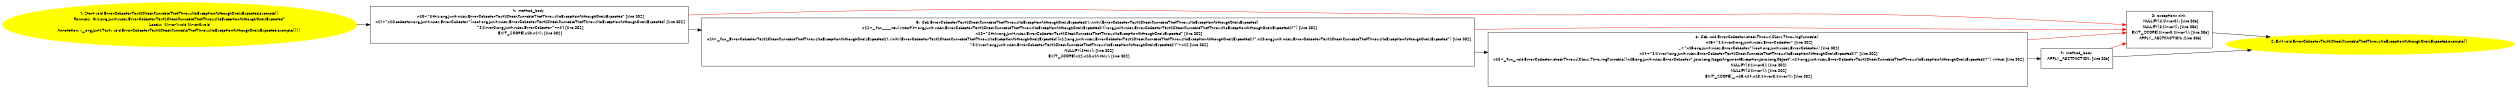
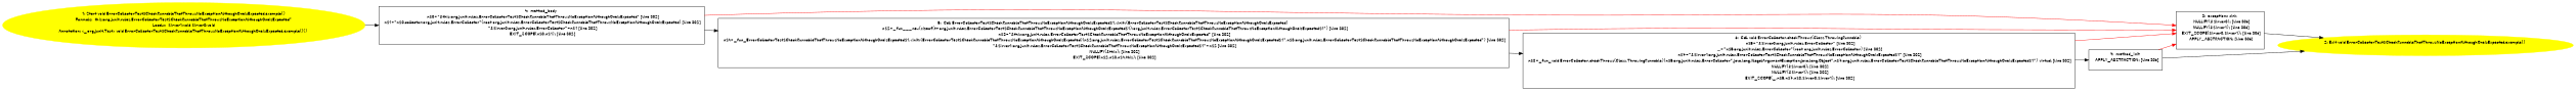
  digraph {
    rankdir=LR
    fontname="Patrick Hand"
    node [fontname="Patrick Hand" shape=box]
    edge [fontname="Patrick Hand"]
    n1 [color=yellow label="1: Start void ErrorCollectorTest$CheckRunnableThatThrowsNoExceptionAlthoughOneIsExpected.example()\nFormals:  this:org.junit.rules.ErrorCollectorTest$CheckRunnableThatThrowsNoExceptionAlthoughOneIsExpected*\nLocals:  $irvar1:void $irvar0:void\nAnnotation: <_org.junit.Test> void ErrorCollectorTest$CheckRunnableThatThrowsNoExceptionAlthoughOneIsExpected.example()() \n  " style=filled shape=""]
    n2 [label="4:  method_body \n   n$0=*&this:org.junit.rules.ErrorCollectorTest$CheckRunnableThatThrowsNoExceptionAlthoughOneIsExpected* [line 302]\n  n$1=*n$0.collector:org.junit.rules.ErrorCollector*(root org.junit.rules.ErrorCollectorTest$CheckRunnableThatThrowsNoExceptionAlthoughOneIsExpected) [line 302]\n  *&$irvar0:org.junit.rules.ErrorCollector*=n$1 [line 302]\n  EXIT_SCOPE(n$0,n$1); [line 302]\n "]
    n3 [label="3:  exceptions sink \n   NULLIFY(&$irvar0); [line 306]\n  NULLIFY(&$irvar1); [line 306]\n  EXIT_SCOPE($irvar0,$irvar1); [line 306]\n  APPLY_ABSTRACTION; [line 306]\n "]
    n4 [label="5:  Call ErrorCollectorTest$CheckRunnableThatThrowsNoExceptionAlthoughOneIsExpected$1.<init>(ErrorCollectorTest$CheckRunnableThatThrowsNoExceptionAlthoughOneIsExpected) \n   n$2=_fun___new(sizeof(t=org.junit.rules.ErrorCollectorTest$CheckRunnableThatThrowsNoExceptionAlthoughOneIsExpected$1):org.junit.rules.ErrorCollectorTest$CheckRunnableThatThrowsNoExceptionAlthoughOneIsExpected$1*) [line 302]\n  n$3=*&this:org.junit.rules.ErrorCollectorTest$CheckRunnableThatThrowsNoExceptionAlthoughOneIsExpected* [line 302]\n  n$4=_fun_ErrorCollectorTest$CheckRunnableThatThrowsNoExceptionAlthoughOneIsExpected$1.<init>(ErrorCollectorTest$CheckRunnableThatThrowsNoExceptionAlthoughOneIsExpected)(n$2:org.junit.rules.ErrorCollectorTest$CheckRunnableThatThrowsNoExceptionAlthoughOneIsExpected$1*,n$3:org.junit.rules.ErrorCollectorTest$CheckRunnableThatThrowsNoExceptionAlthoughOneIsExpected*) [line 302]\n  *&$irvar1:org.junit.rules.ErrorCollectorTest$CheckRunnableThatThrowsNoExceptionAlthoughOneIsExpected$1*=n$2 [line 302]\n  NULLIFY(&this); [line 302]\n  EXIT_SCOPE(n$2,n$3,n$4,this); [line 302]\n "]
    n5 [color=yellow label="2: Exit void ErrorCollectorTest$CheckRunnableThatThrowsNoExceptionAlthoughOneIsExpected.example() \n  " style=filled shape=""]
    n6 [label="6:  Call void ErrorCollector.checkThrows(Class,ThrowingRunnable) \n   n$5=*&$irvar0:org.junit.rules.ErrorCollector* [line 302]\n  _=*n$5:org.junit.rules.ErrorCollector*(root org.junit.rules.ErrorCollector) [line 302]\n  n$7=*&$irvar1:org.junit.rules.ErrorCollectorTest$CheckRunnableThatThrowsNoExceptionAlthoughOneIsExpected$1* [line 302]\n  n$8=_fun_void ErrorCollector.checkThrows(Class,ThrowingRunnable)(n$5:org.junit.rules.ErrorCollector*,java.lang.IllegalArgumentException:java.lang.Object*,n$7:org.junit.rules.ErrorCollectorTest$CheckRunnableThatThrowsNoExceptionAlthoughOneIsExpected$1*) virtual [line 302]\n  NULLIFY(&$irvar0); [line 302]\n  NULLIFY(&$irvar1); [line 302]\n  EXIT_SCOPE(_,n$5,n$7,n$8,$irvar0,$irvar1); [line 302]\n "]
-   n7 [label="7:  method_body \n   APPLY_ABSTRACTION; [line 306]\n "]
+   n7 [label="7:  method_init \n   APPLY_ABSTRACTION; [line 306]\n "]
    n1 -> n2
    n2 -> n3 [color=red]
    n2 -> n4
    n3 -> n5
    n4 -> n3 [color=red]
    n4 -> n6
    n6 -> n3 [color=red]
    n6 -> n7
    n7 -> n3 [color=red]
    n7 -> n5
  }
